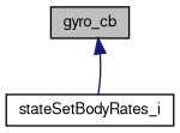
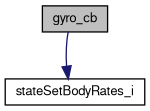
  digraph {
    rankdir=TB
    node [color=black fontname=FreeSans fontsize=10 shape=record style=filled]
    n1 [fillcolor=grey75 fontcolor=black height=0.2 label=gyro_cb width=0.4]
    n2 [fillcolor=white height=0.2 label=stateSetBodyRates_i width=0.4]
-   n2 -> n1 [color=midnightblue fontname=FreeSans fontsize=10 labelfontname=FreeSans labelfontsize=10 style=solid]
+   n1 -> n2 [color=midnightblue fontname=FreeSans fontsize=10 labelfontname=FreeSans labelfontsize=10 style=solid]
  }
